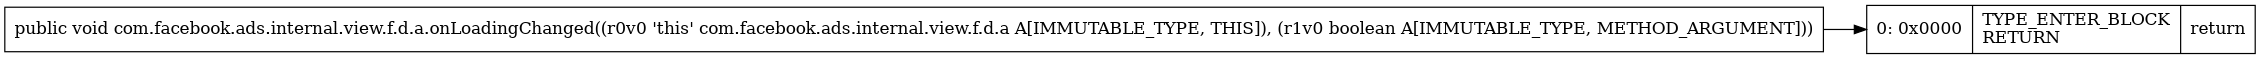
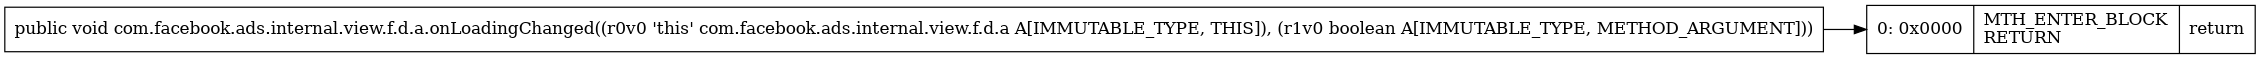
  digraph {
    rankdir=LR
    node [shape=record]
-   n1 [label="{0\:\ 0x0000|TYPE_ENTER_BLOCK\lRETURN\l|return\l}"]
+   n1 [label="{0\:\ 0x0000|MTH_ENTER_BLOCK\lRETURN\l|return\l}"]
    n2 [label="{public void com.facebook.ads.internal.view.f.d.a.onLoadingChanged((r0v0 'this' com.facebook.ads.internal.view.f.d.a A[IMMUTABLE_TYPE, THIS]), (r1v0 boolean A[IMMUTABLE_TYPE, METHOD_ARGUMENT])) }"]
    n2 -> n1
  }
